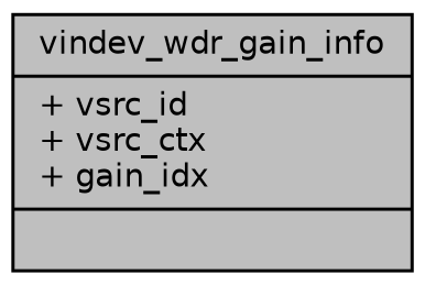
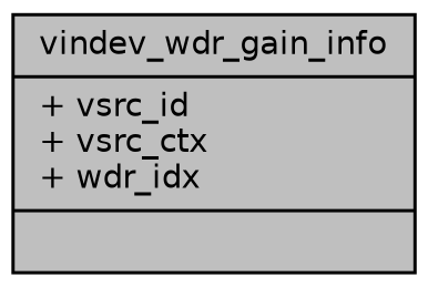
  digraph {
-   n1 [color=black fillcolor=grey75 fontcolor=black fontname=Helvetica fontsize=10 height=0.2 label="{vindev_wdr_gain_info\n|+ vsrc_id\l+ vsrc_ctx\l+ gain_idx\l|}" shape=record style=filled width=0.4]
+   n1 [color=black fillcolor=grey75 fontcolor=black fontname=Helvetica fontsize=10 height=0.2 label="{vindev_wdr_gain_info\n|+ vsrc_id\l+ vsrc_ctx\l+ wdr_idx\l|}" shape=record style=filled width=0.4]
  }
